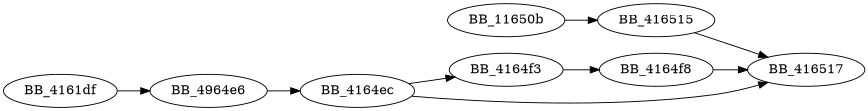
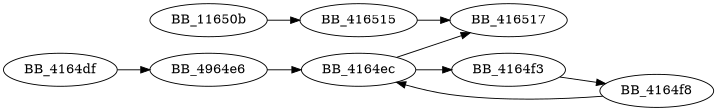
  digraph {
    rankdir=LR
    n1 [label=BB_4964e6]
-   BB_4164df [label=BB_4161df]
+   BB_4164df
    BB_4164ec
    BB_4164f3
    BB_416517
    BB_4164f8
    n7 [label=BB_11650b]
    BB_416515
    n1 -> BB_4164ec
    BB_4164df -> n1
    BB_4164ec -> BB_4164f3
    BB_4164ec -> BB_416517
    BB_4164f3 -> BB_4164f8
-   BB_4164f8 -> BB_416517
+   BB_4164f8 -> BB_4164ec
    n7 -> BB_416515
    BB_416515 -> BB_416517
  }
